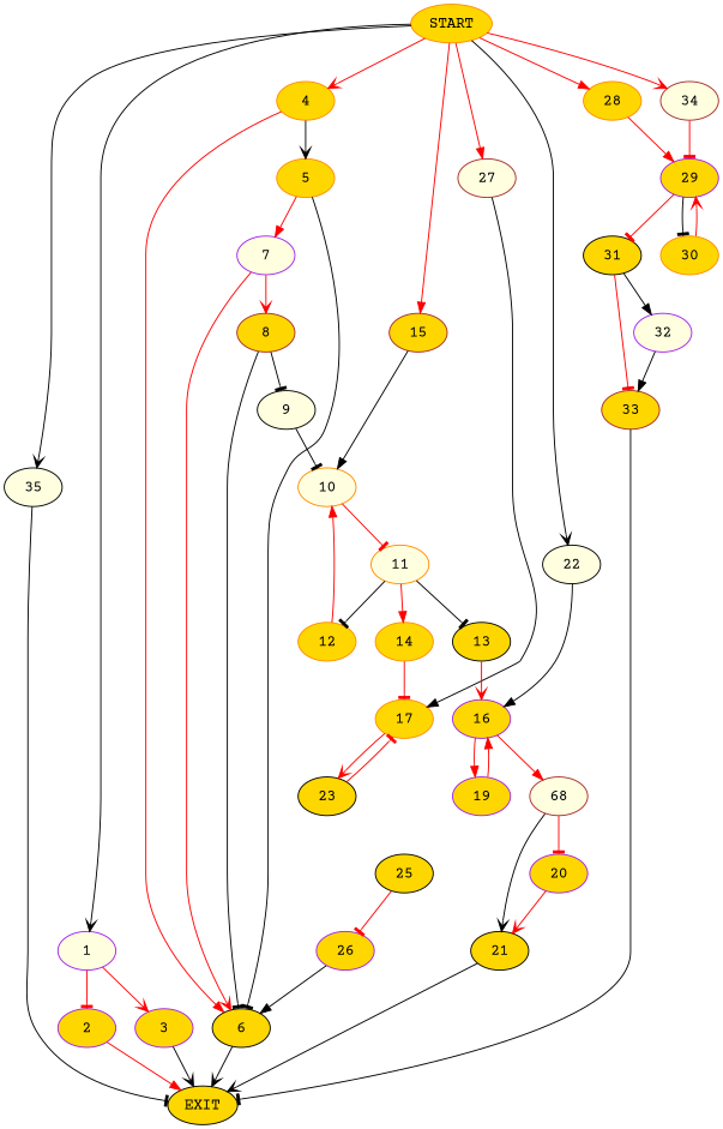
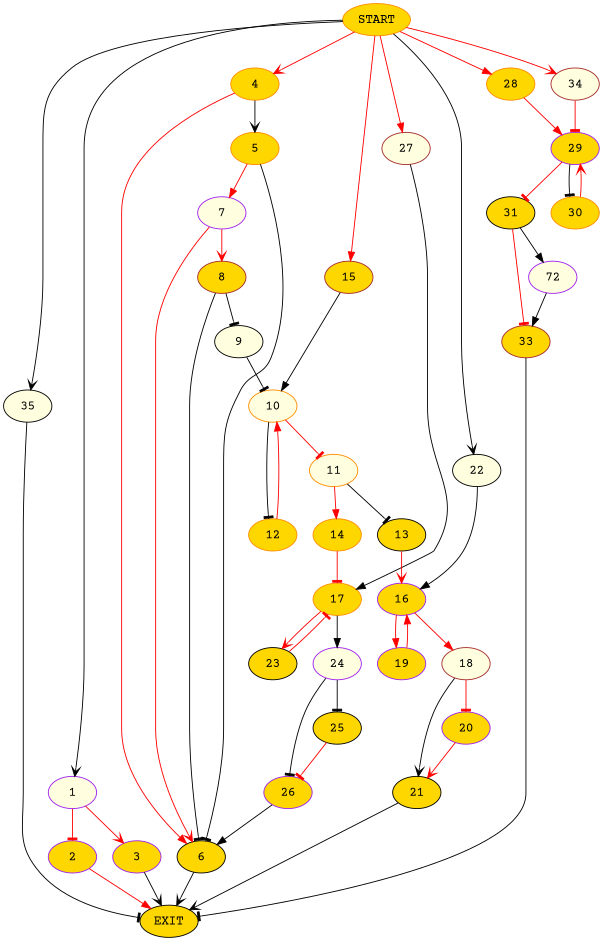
  digraph {
    fontname="Courier Prime"
    node [color=purple fillcolor=gold fontname="Courier Prime" style=filled]
    edge [arrowhead=tee color=red fontname="Courier Prime"]
    n1 [color=darkorange label=START]
    1 [fillcolor=lightyellow]
    4 [color=darkorange]
    15 [color=brown]
    22 [color=black fillcolor=lightyellow]
    27 [color=brown fillcolor=lightyellow]
    28 [color=darkorange]
    34 [color=brown fillcolor=lightyellow]
    35 [color=black fillcolor=lightyellow]
    2
    3
    5 [color=darkorange]
    6 [color=black]
    10 [color=darkorange fillcolor=lightyellow]
    16
    17 [color=darkorange]
    29
    n18 [color=black label=EXIT]
    7 [fillcolor=lightyellow]
    8 [color=brown]
    9 [color=black fillcolor=lightyellow]
    11 [color=darkorange fillcolor=lightyellow]
    12 [color=darkorange]
    13 [color=black]
    14 [color=darkorange]
-   18 [color=brown fillcolor=lightyellow label=68]
+   18 [color=brown fillcolor=lightyellow]
    19
    23 [color=black]
+   24 [fillcolor=lightyellow]
    20
    21 [color=black]
    25 [color=black]
    26
    30 [color=darkorange]
    31 [color=black]
-   32 [fillcolor=lightyellow]
+   32 [fillcolor=lightyellow label=72]
    33 [color=brown]
    n1 -> 1 [arrowhead=vee color=black]
    n1 -> 4 [arrowhead=vee]
    n1 -> 15 [arrowhead=normal]
    n1 -> 22 [arrowhead=vee color=black]
    n1 -> 27 [arrowhead=normal]
    n1 -> 28 [arrowhead=normal]
    n1 -> 34 [arrowhead=vee]
    n1 -> 35 [arrowhead=vee color=black]
    1 -> 2
    1 -> 3 [arrowhead=vee]
    4 -> 5 [arrowhead=vee color=black]
    4 -> 6 [arrowhead=normal]
    15 -> 10 [arrowhead=normal color=black]
    22 -> 16 [arrowhead=normal color=black]
    27 -> 17 [arrowhead=normal color=black]
    28 -> 29 [arrowhead=normal]
    34 -> 29
    35 -> n18 [color=black]
    2 -> n18 [arrowhead=normal]
    3 -> n18 [arrowhead=vee color=black]
    5 -> 6 [color=black]
    5 -> 7 [arrowhead=normal]
    6 -> n18 [arrowhead=vee color=black]
    10 -> 11
-   11 -> 12 [color=black]
+   10 -> 12 [color=black]
    16 -> 18 [arrowhead=normal]
    16 -> 19 [arrowhead=normal]
    17 -> 23 [arrowhead=vee]
+   17 -> 24 [arrowhead=normal color=black]
    29 -> 30 [color=black]
    29 -> 31
    7 -> 6 [arrowhead=vee]
    7 -> 8 [arrowhead=vee]
    8 -> 6 [color=black]
    8 -> 9 [color=black]
    9 -> 10 [color=black]
    11 -> 13 [color=black]
    11 -> 14 [arrowhead=normal]
    12 -> 10 [arrowhead=normal]
    13 -> 16 [arrowhead=vee]
    14 -> 17
    18 -> 20
    18 -> 21 [arrowhead=vee color=black]
    19 -> 16 [arrowhead=normal]
    23 -> 17
+   24 -> 25 [color=black]
+   24 -> 26 [color=black]
    20 -> 21 [arrowhead=vee]
    21 -> n18 [arrowhead=vee color=black]
    25 -> 26
    26 -> 6 [arrowhead=normal color=black]
    30 -> 29 [arrowhead=vee]
    31 -> 32 [arrowhead=normal color=black]
    31 -> 33
    32 -> 33 [arrowhead=normal color=black]
    33 -> n18 [color=black]
  }
